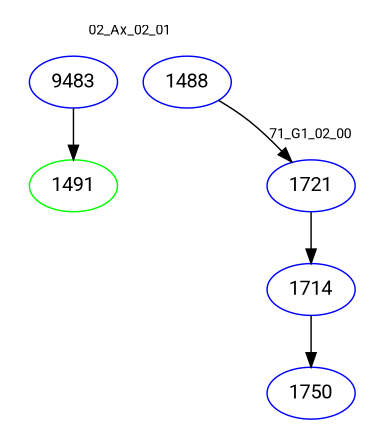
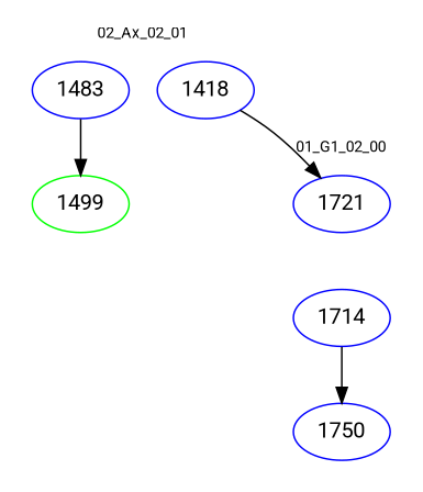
  digraph {
    fontname=Roboto
    node [color=blue fontname=Roboto]
    edge [color=black fontname=Roboto]
-   n1 [label=1488]
-   n2 [label=9483]
-   n3 [color=green label=1491]
+   n1 [label=1418]
+   n2 [label=1483]
+   n3 [color=green label=1499]
    n4 [label=1721]
    n5 [label=1714]
    n6 [label=1750]
    subgraph cluster_1 {
      color=white
      fontsize=10
      label="02_Ax_02_01"
      n1
      n2
      n3
    }
    subgraph cluster_2 {
      color=white
      fontsize=10
-     label="71_G1_02_00"
+     label="01_G1_02_00"
      n4
      n5
      n6
    }
    n1 -> n4
    n2 -> n3
-   n4 -> n5
    n5 -> n6
  }
